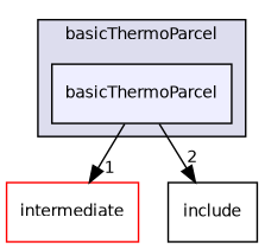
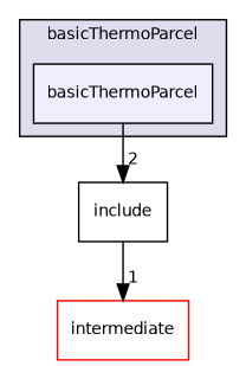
  digraph {
    compound=true
    node [fontname=Helvetica fontsize=10 shape=box]
    edge [labeldistance=1.5 labelfontname=Helvetica labelfontsize=10]
    n1 [fillcolor="#eeeeff" label=basicThermoParcel pencolor=black style=filled]
    n2 [color=red label=intermediate]
    n3 [label=include]
    subgraph cluster_1 {
      bgcolor="#ddddee"
      fontname=Helvetica
      fontsize=10
      label=basicThermoParcel
      pencolor=black
      n1
    }
-   n1 -> n2 [headlabel=1]
+   n3 -> n2 [headlabel=1]
    n1 -> n3 [headlabel=2]
  }
